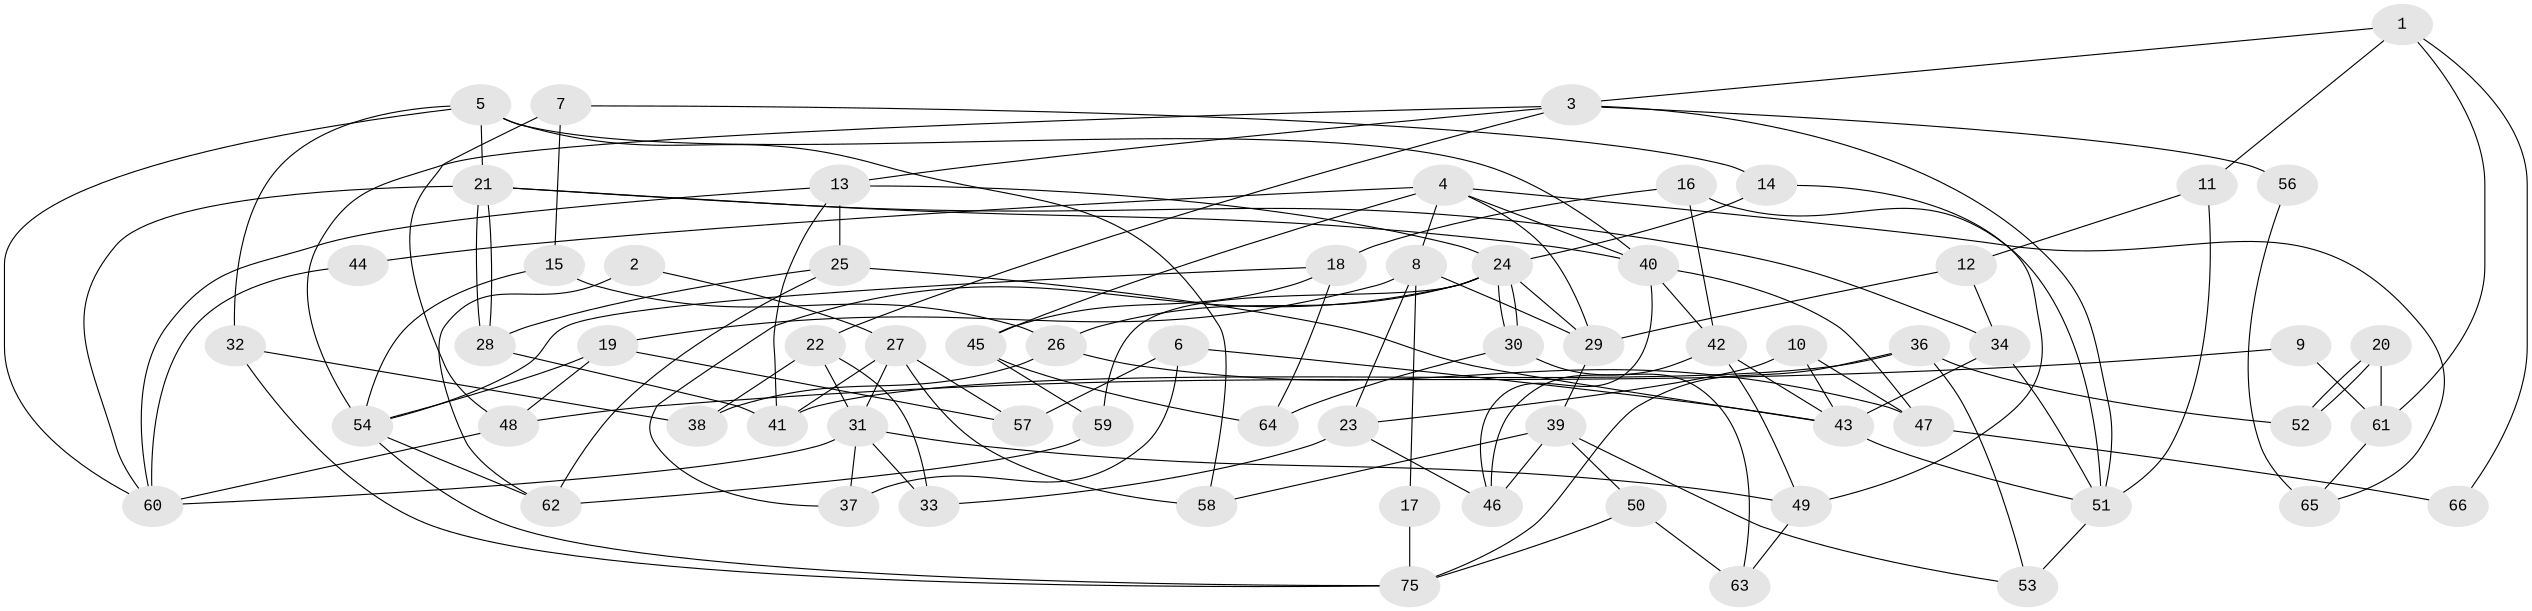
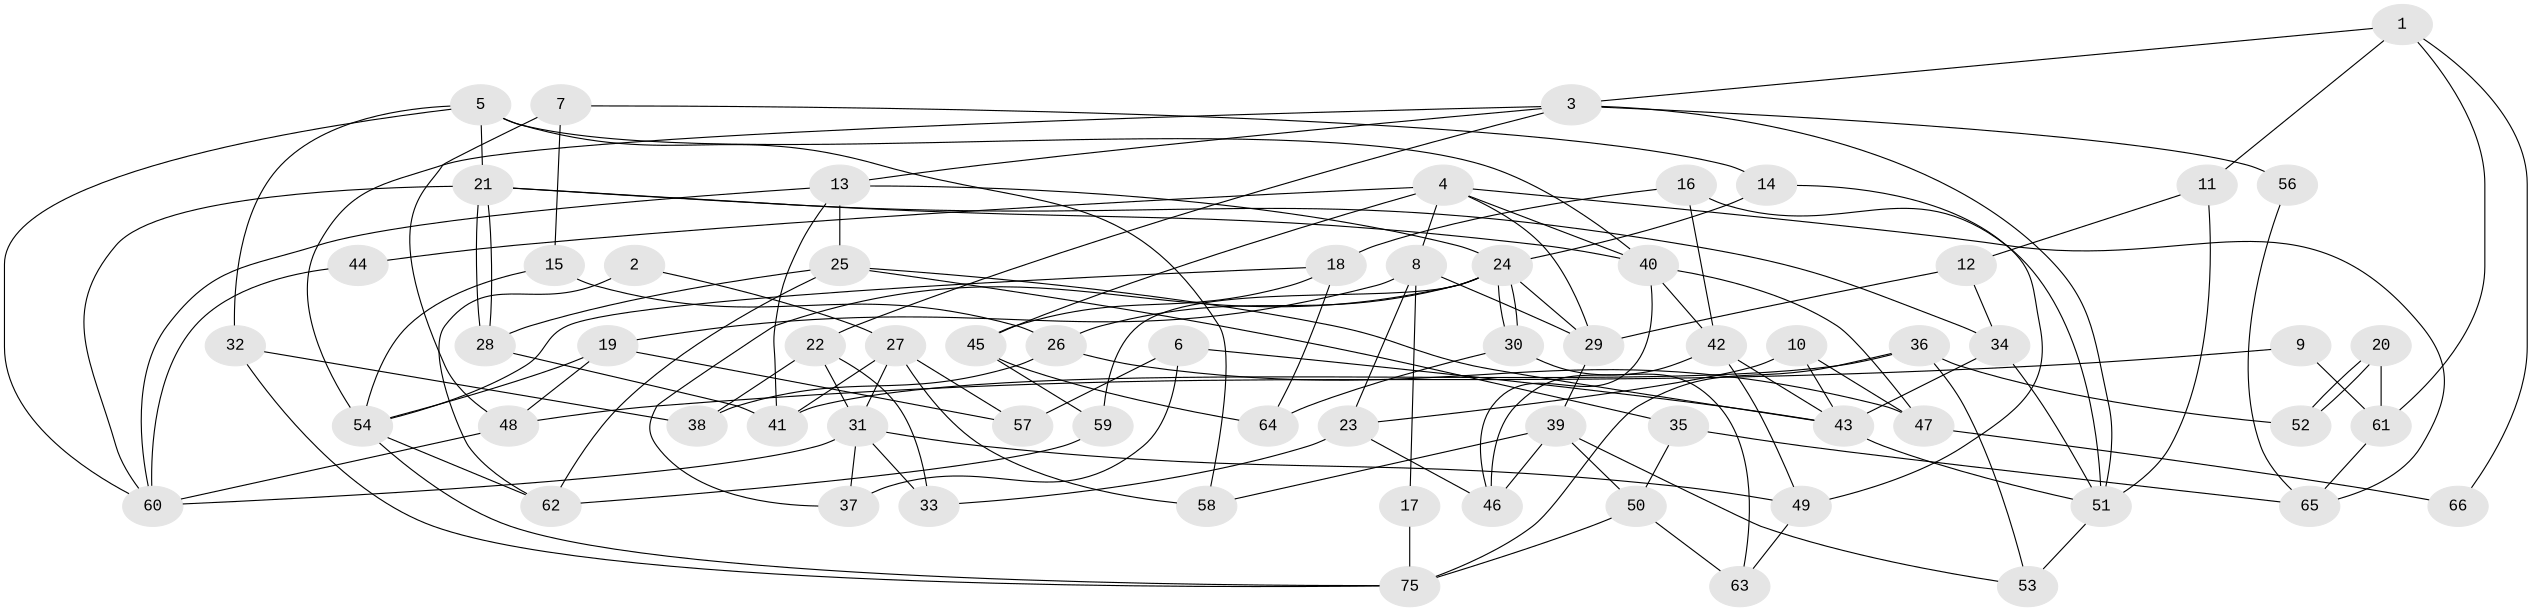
  graph {
    fontname="Liberation Mono"
    node [color=gray90 fontname="Liberation Mono" style=filled]
    edge [fontname="Liberation Mono"]
    1
    3
    11
    61
    66
    13
    22
    51
    54
    56
    12
    20
    52
    65
    2
    27
    62
    58
    57
    41
    31
    60
    24
    25
    33
    38
    53
    n28 [label=75]
    4
    8
    29
    40
    44
    45
    17
    19
    23
    39
    47
    42
    46
    64
    59
    5
    21
    32
    34
    28
    6
    37
    43
    7
    14
    15
    48
    49
    26
    9
    10
    30
+   35
    63
    16
    18
    50
    36
    1 -- 3
    1 -- 11
    1 -- 61
    1 -- 66
    3 -- 13
    3 -- 22
    3 -- 51
    3 -- 54
    3 -- 56
    11 -- 51
    11 -- 12
    61 -- 65
    13 -- 41
    13 -- 60
    13 -- 24
    13 -- 25
    22 -- 31
    22 -- 33
    22 -- 38
    51 -- 53
    54 -- 62
    54 -- n28
    56 -- 65
    12 -- 29
    12 -- 34
    20 -- 61
    20 -- 52
    20 -- 52
    2 -- 27
    2 -- 62
    27 -- 58
    27 -- 57
    27 -- 41
    27 -- 31
    31 -- 60
    31 -- 33
    31 -- 37
    31 -- 49
    24 -- 29
    24 -- 59
    24 -- 37
    24 -- 26
    24 -- 30
    24 -- 30
    25 -- 62
    25 -- 28
    25 -- 43
+   25 -- 35
    4 -- 65
    4 -- 8
    4 -- 29
    4 -- 40
    4 -- 44
    4 -- 45
    8 -- 29
    8 -- 17
    8 -- 19
    8 -- 23
    29 -- 39
    40 -- 47
    40 -- 42
    40 -- 46
    44 -- 60
    45 -- 64
    45 -- 59
    17 -- n28
    19 -- 54
    19 -- 57
    19 -- 48
    23 -- 33
    23 -- 46
    39 -- 58
    39 -- 53
    39 -- 46
    39 -- 50
    47 -- 66
    42 -- 46
    42 -- 43
    42 -- 49
    59 -- 62
    5 -- 58
    5 -- 60
    5 -- 40
    5 -- 21
    5 -- 32
    21 -- 60
    21 -- 40
    21 -- 34
    21 -- 28
    21 -- 28
    32 -- 38
    32 -- n28
    34 -- 51
    34 -- 43
    28 -- 41
    6 -- 57
    6 -- 37
    6 -- 43
    43 -- 51
    7 -- 14
    7 -- 15
    7 -- 48
    14 -- 24
    14 -- 49
    15 -- 54
    15 -- 26
    48 -- 60
    49 -- 63
    26 -- 38
    26 -- 47
    9 -- 61
    9 -- 48
    10 -- 23
    10 -- 47
    10 -- 43
    30 -- 64
    30 -- 63
+   35 -- 65
+   35 -- 50
    16 -- 51
    16 -- 42
    16 -- 18
    18 -- 54
    18 -- 45
    18 -- 64
    50 -- n28
    50 -- 63
    36 -- 52
    36 -- 41
    36 -- 53
    36 -- n28
  }
